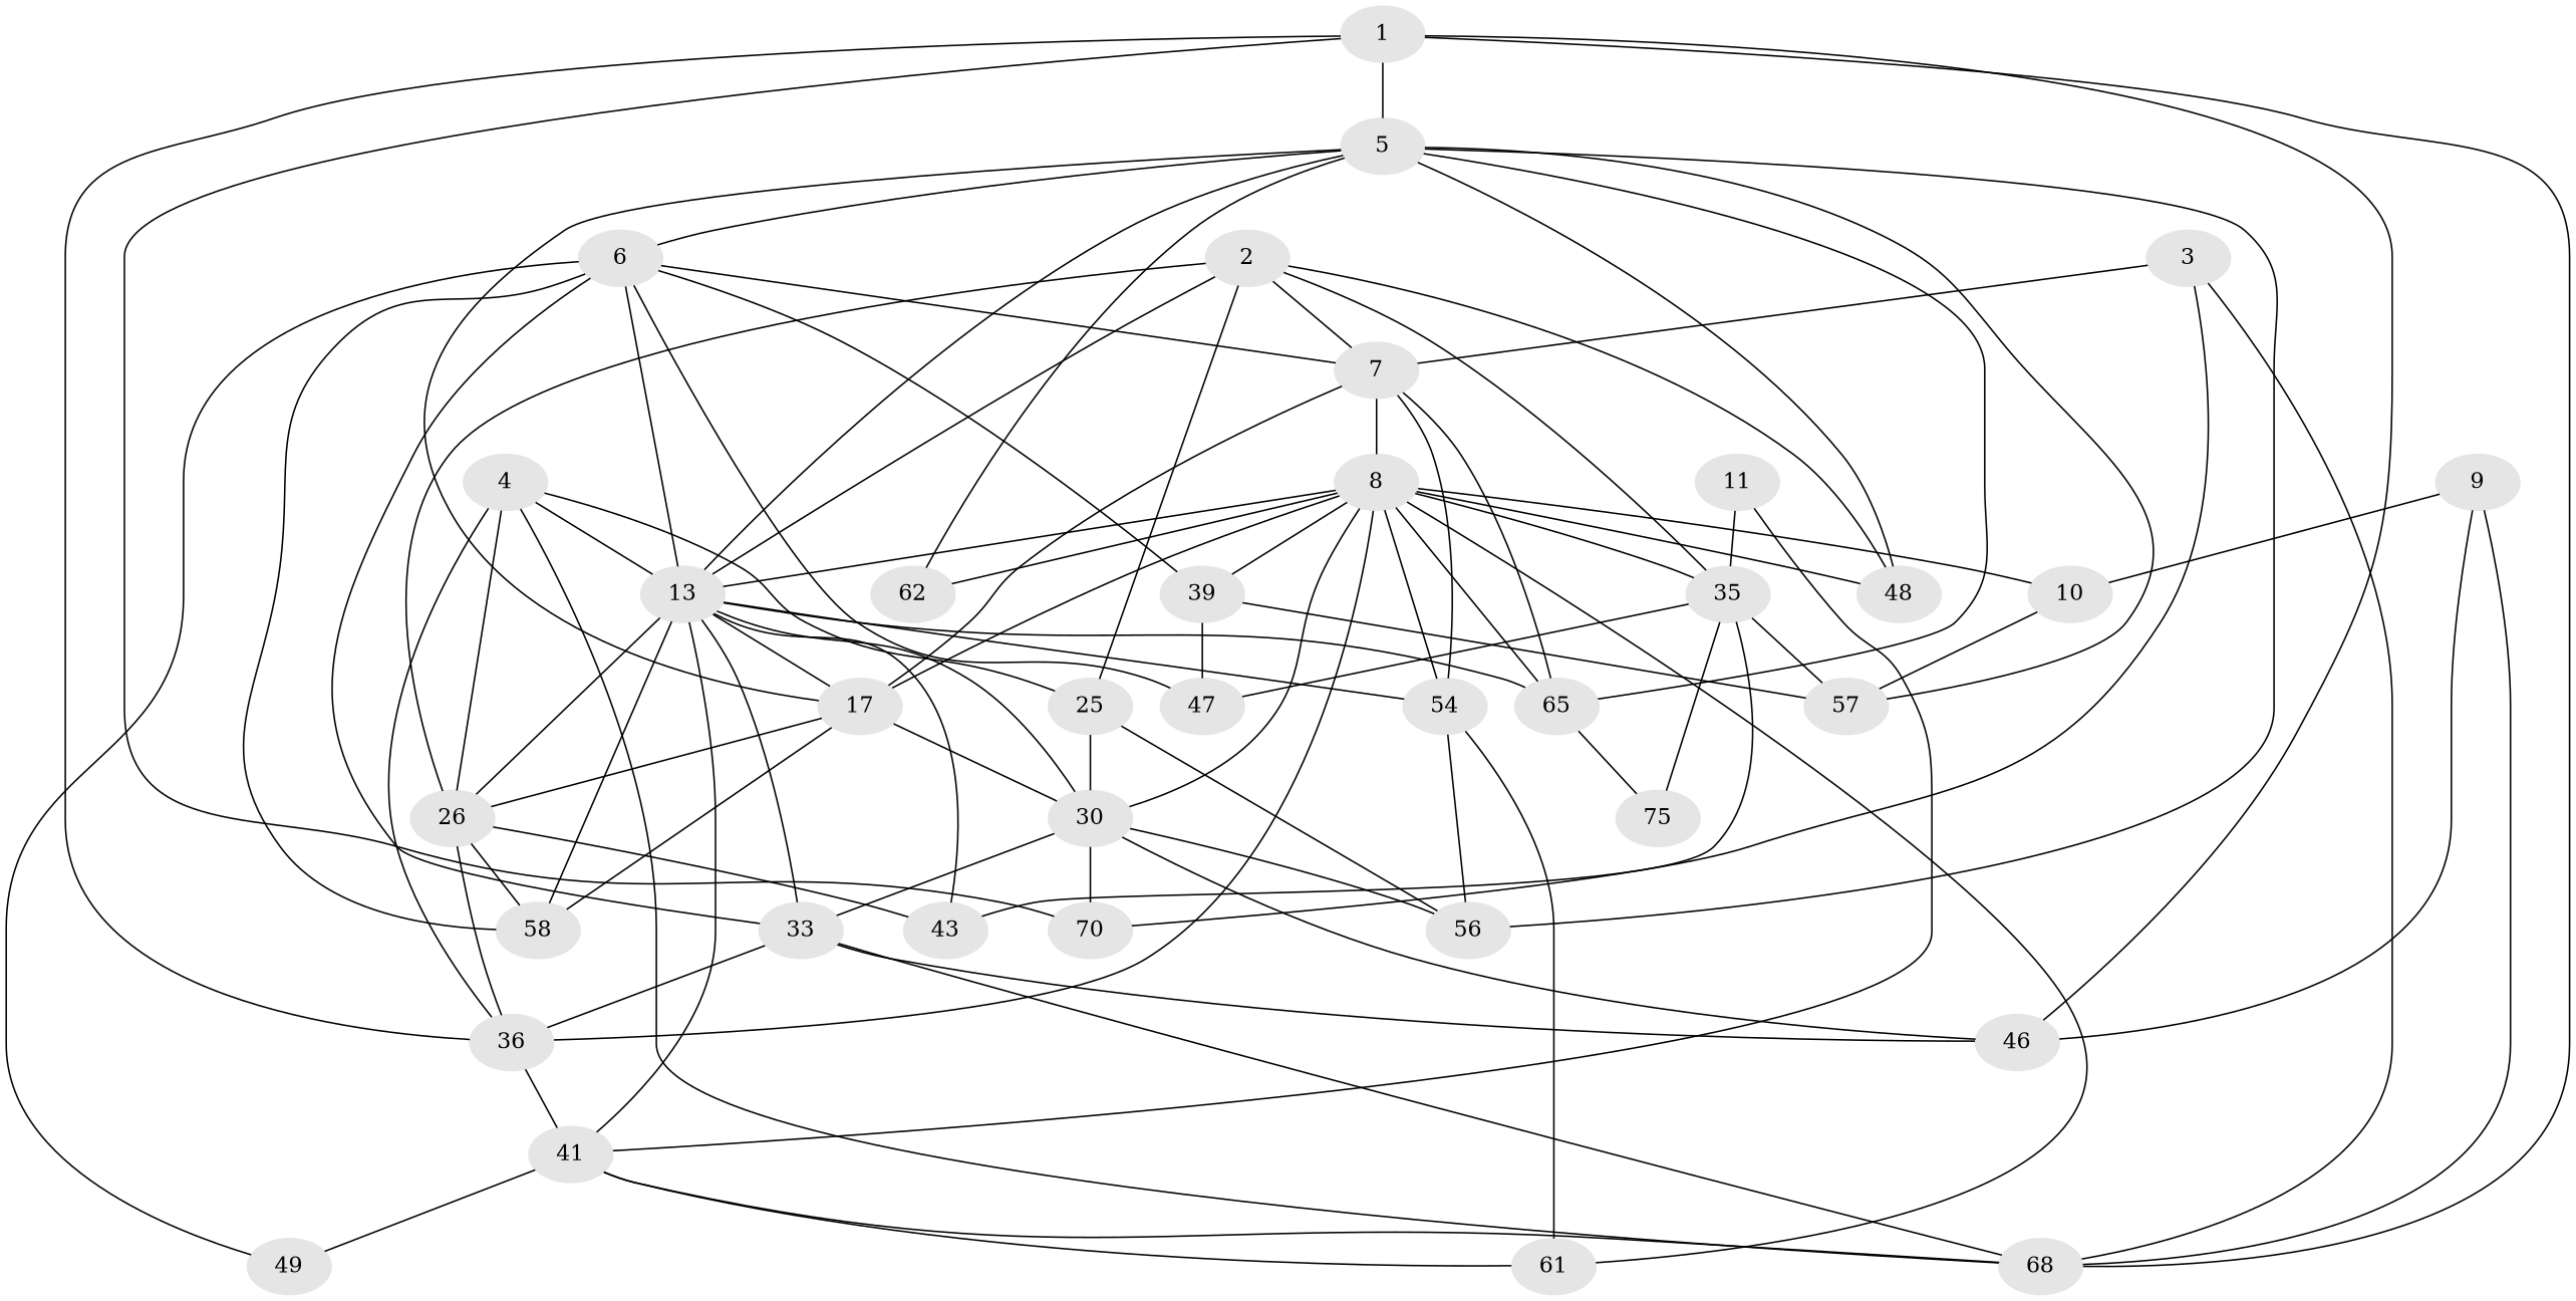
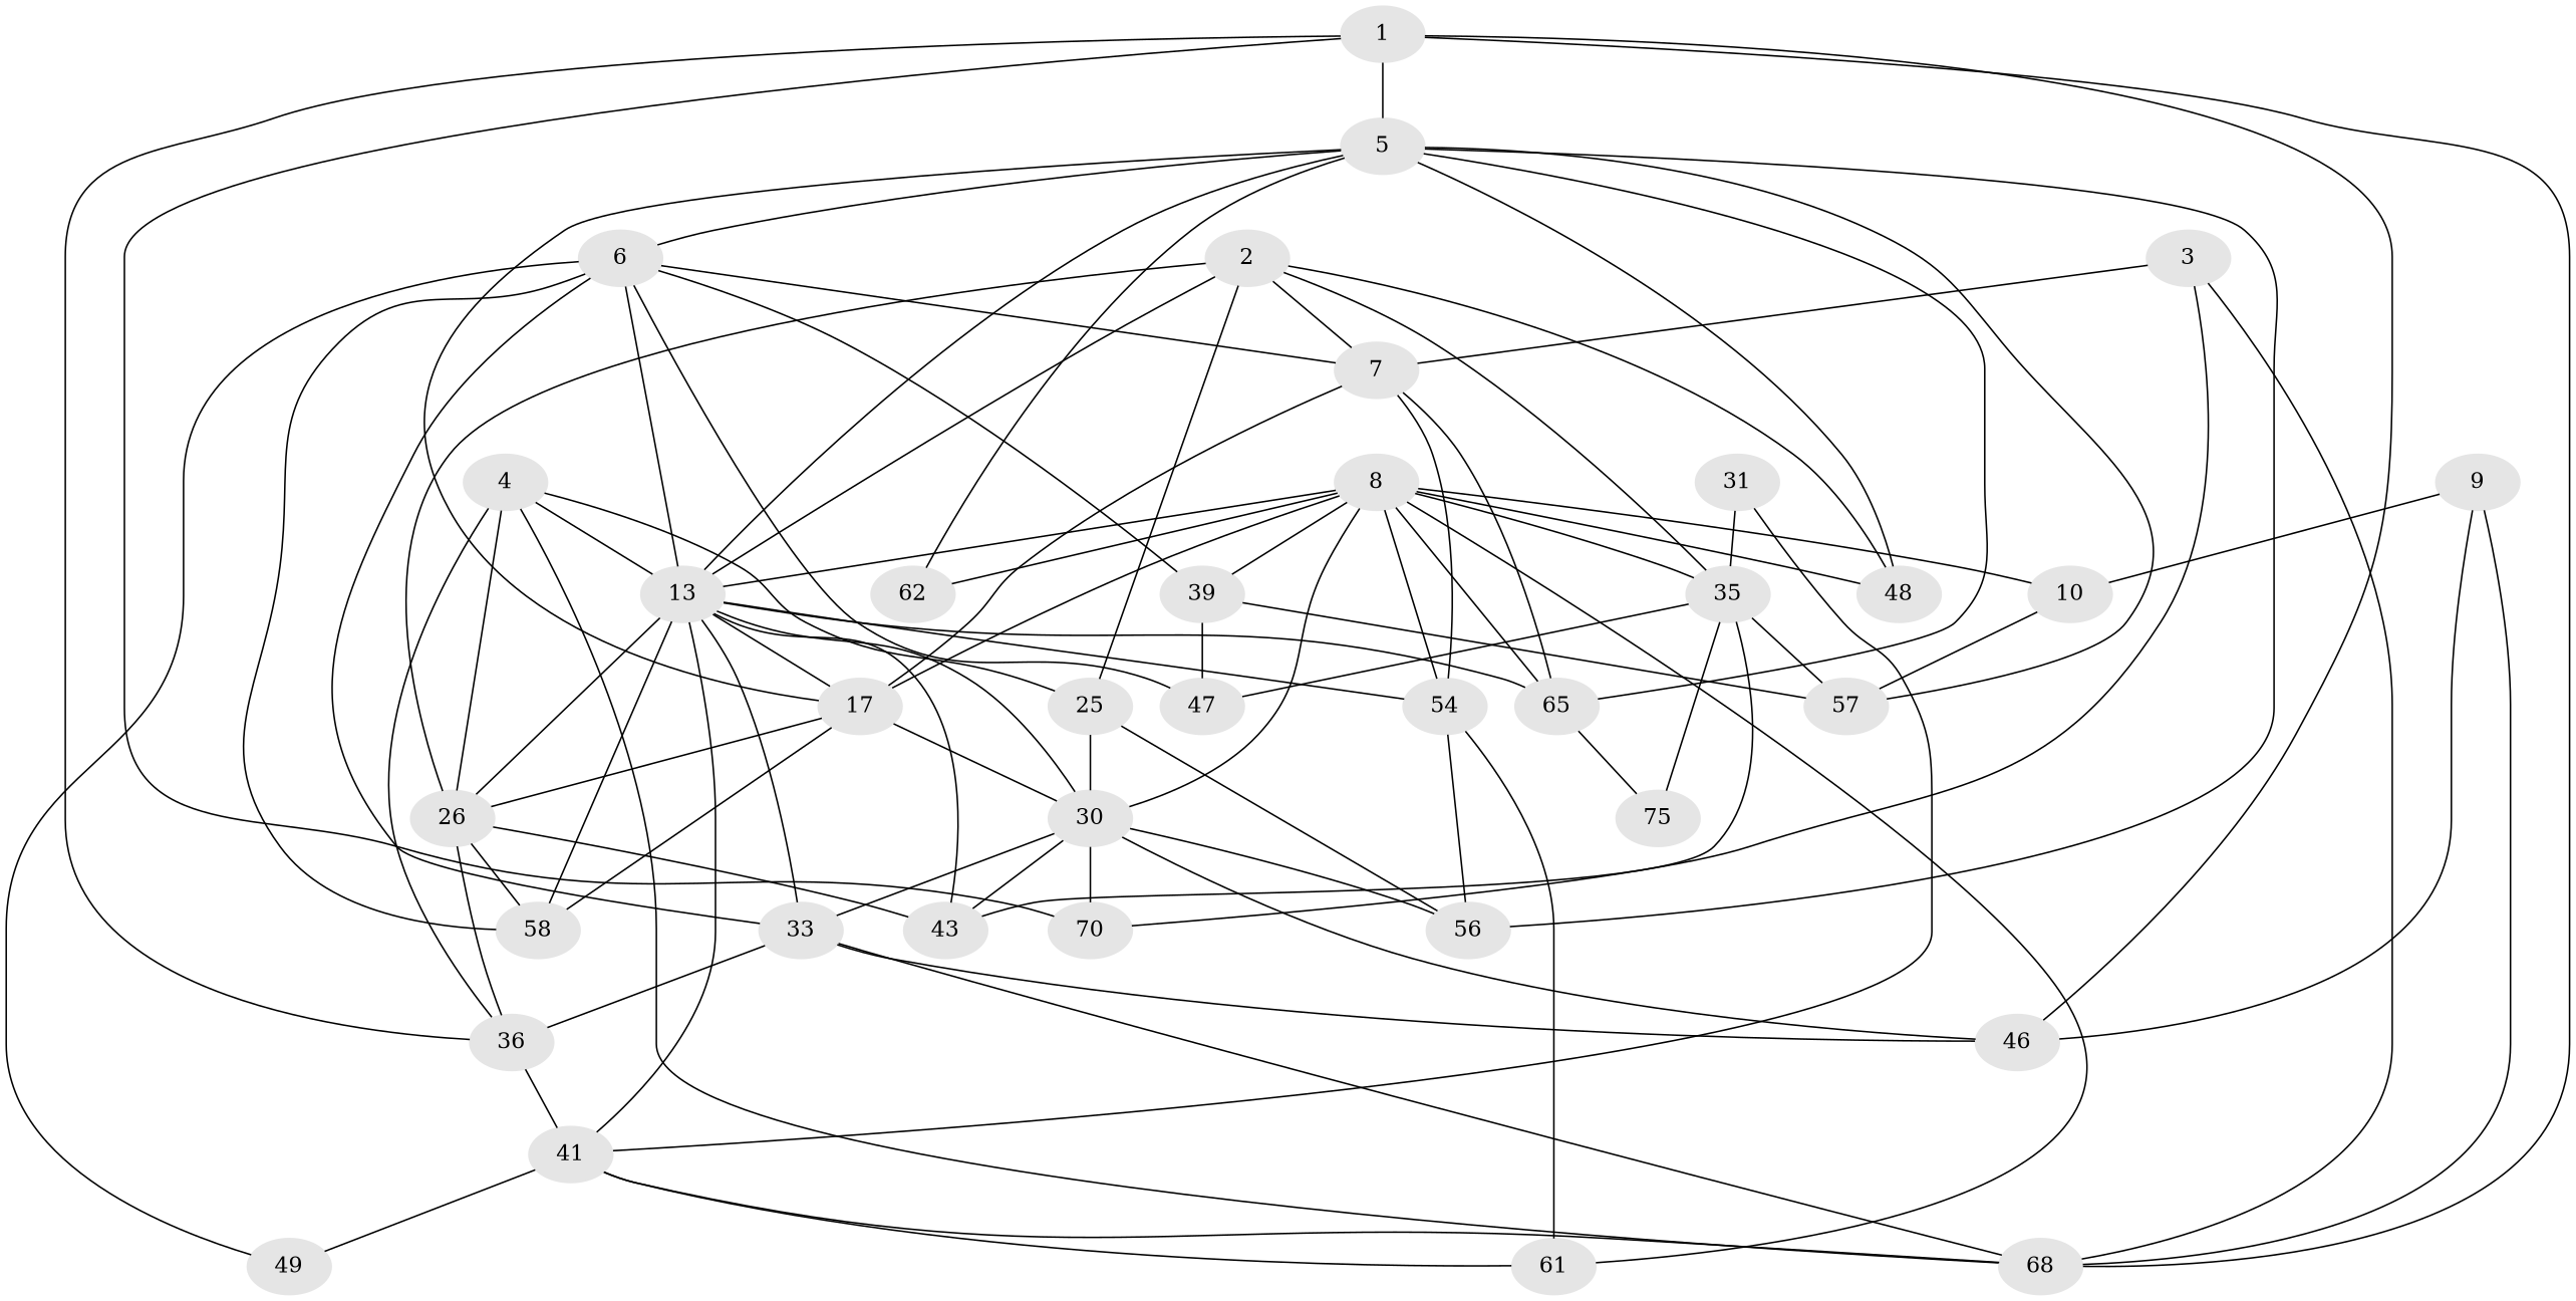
  graph {
    node [color=gray90 style=filled]
    1 [super="+29"]
    5 [super="+27+64+45"]
    36 [super="+51"]
    46
    68
    n6 [label=70]
    13 [super="+23+31"]
    48
    6 [super="+24"]
    17 [super="+59"]
    56 [super="+60"]
    57
    62
    65 [super="+72"]
    41 [super="+76+67"]
    2 [super="+21+18"]
    7 [super="+49+20+15"]
    25
    26 [super="+55"]
    35 [super="+50"]
    8 [super="+12+34+73+16"]
    54
    33 [super="+69"]
    58
    30 [super="+42+53"]
    43
    47
    75
    3 [super="+52"]
    4 [super="+19"]
    39
    n32 [label=49]
    9
    10 [super="+37"]
    61
-   11
+   11 [label=31]
    1 -- 5
    1 -- 36
    1 -- 46
    1 -- 68
    1 -- n6
    5 -- 13
    5 -- 48
    5 -- 6
    5 -- 17
    5 -- 56
    5 -- 57
    5 -- 62
    5 -- 65
    36 -- 41
    13 -- 17
    13 -- 65
    13 -- 41
    13 -- 26
    13 -- 54
    13 -- 33 [weight=2]
    13 -- 58
    13 -- 30
    13 -- 43 [weight=2]
    6 -- 13
    6 -- 7
    6 -- 33
    6 -- 58
    6 -- 47
    6 -- 39
    6 -- n32
    17 -- 26
    17 -- 58
    17 -- 30
    65 -- 75
    41 -- 68
    41 -- n32
    41 -- 61
    2 -- 13
    2 -- 48
    2 -- 7
    2 -- 25
    2 -- 26
    2 -- 35
    7 -- 17
    7 -- 65
-   7 -- 8 [weight=2]
    7 -- 54
    25 -- 56
    25 -- 30
    26 -- 36
    26 -- 58
    26 -- 43
    35 -- 57
    35 -- 43
    35 -- 47
    35 -- 75
-   8 -- 36
    8 -- 13
    8 -- 48 [weight=2]
    8 -- 17
    8 -- 62 [weight=2]
    8 -- 65 [weight=2]
    8 -- 35
    8 -- 54
    8 -- 30 [weight=2]
    8 -- 39
    8 -- 10
    8 -- 61
    54 -- 56
    54 -- 61
    33 -- 36
    33 -- 46
    33 -- 68
    30 -- 46
    30 -- n6
    30 -- 56
    30 -- 33
+   30 -- 43
    3 -- 68
    3 -- n6
    3 -- 7
    4 -- 36
    4 -- 68
    4 -- 13
    4 -- 25
    4 -- 26 [weight=2]
    39 -- 57
    39 -- 47
    9 -- 46
    9 -- 68
    9 -- 10
    10 -- 57
    11 -- 41
    11 -- 35
  }
